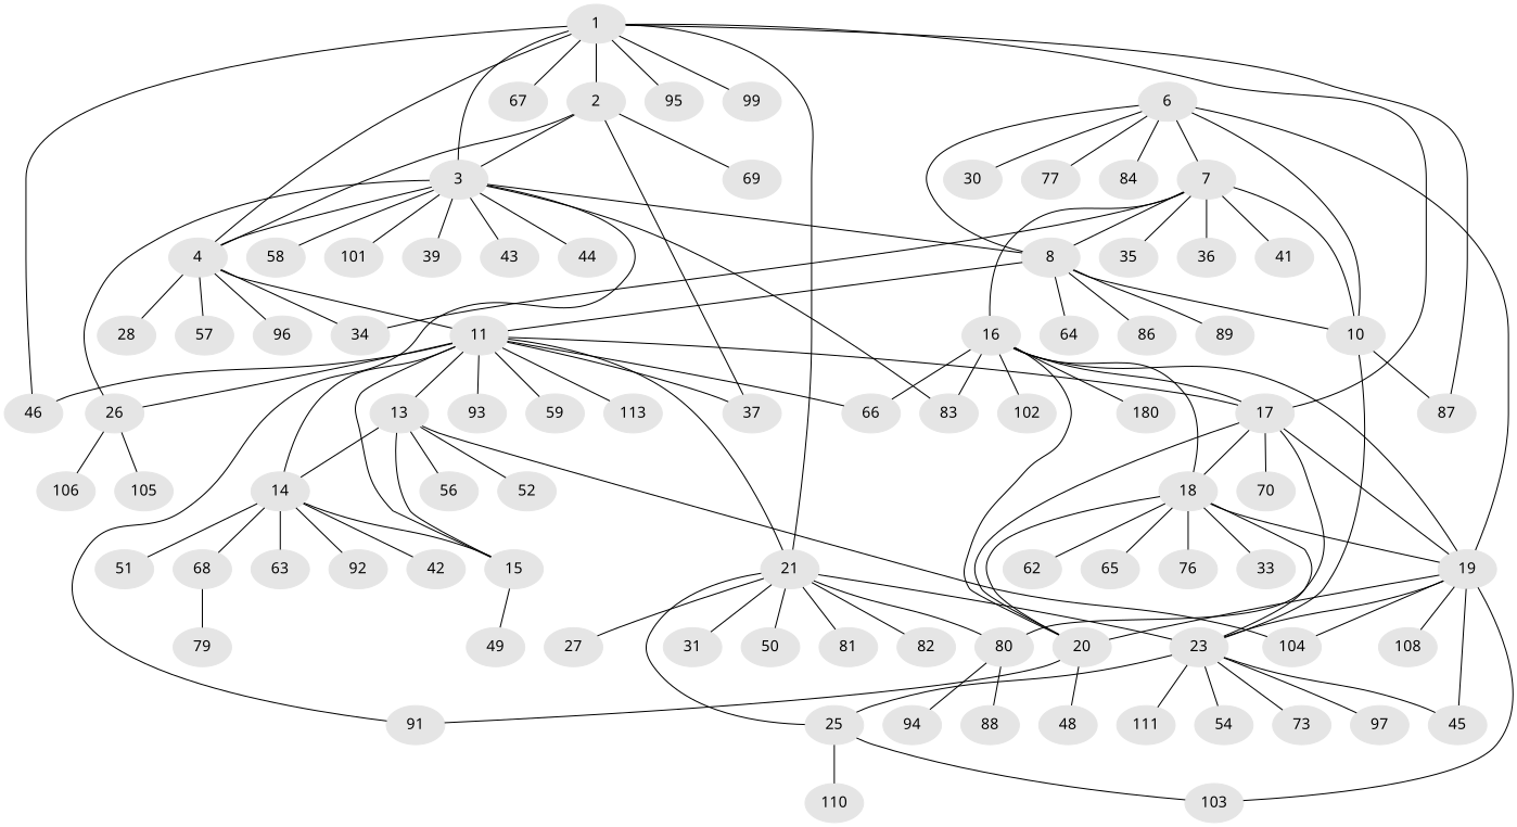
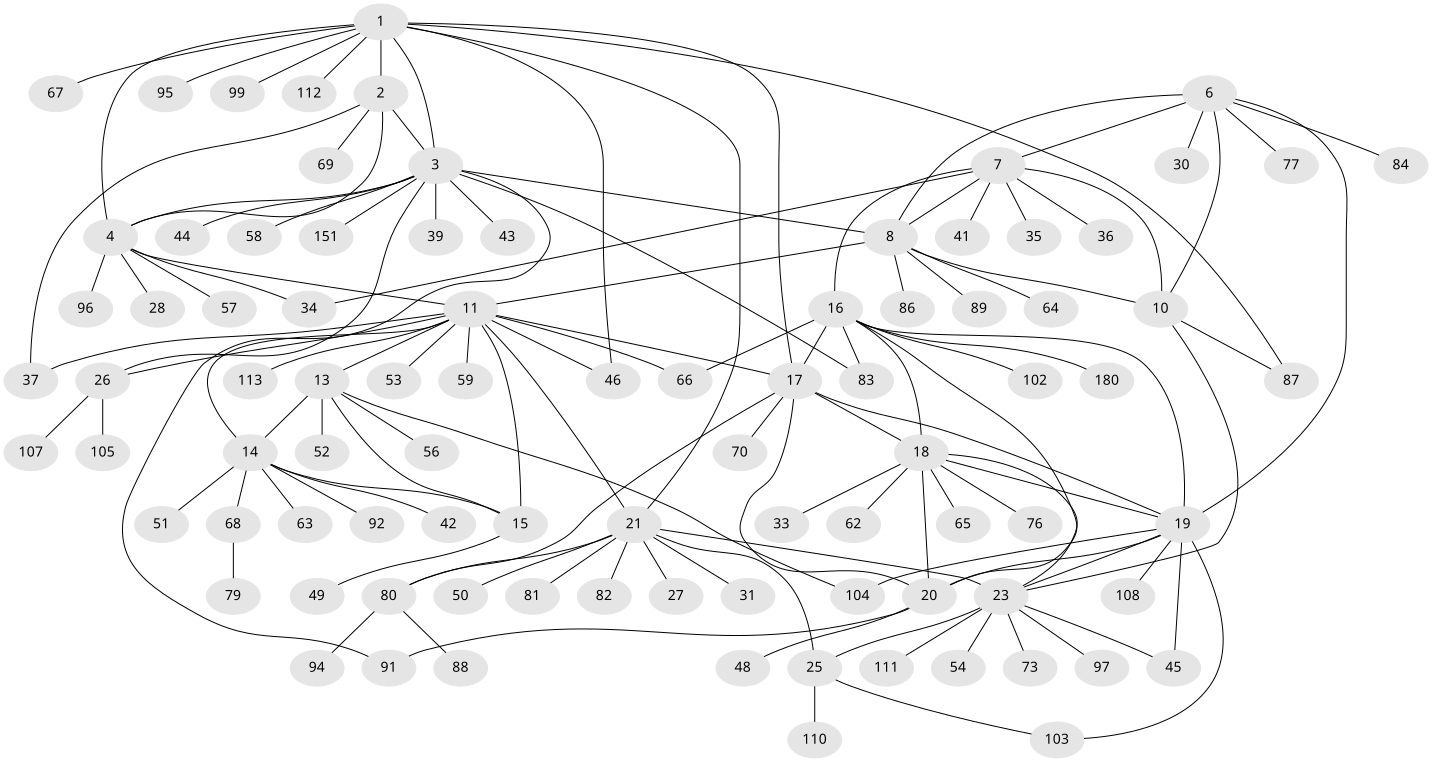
  graph {
    fontname="Noto Sans"
    node [color=gray90 fontname="Noto Sans" style=filled]
    edge [fontname="Noto Sans"]
    1 [super="+5"]
    2 [super="+29"]
    3 [super="+32"]
    4
    17 [super="+60"]
    21 [super="+22"]
    46
    67 [super="+109"]
    87
    95
    99
+   112
    37
    69
    8 [super="+40"]
    26 [super="+71"]
    39 [super="+72"]
    43
    44
    58
    83
    91
-   101
+   101 [label=151]
    11 [super="+12"]
    28
    34
    57
    96 [super="+98"]
    19 [super="+90"]
    18 [super="+47"]
    20
    70
    80
    23 [super="+24"]
    25 [super="+61"]
    27
    31
    50 [super="+107"]
    81
    82
    10
    64
    86
    89
    105
-   106
+   106 [label=107]
    13 [super="+93"]
    14 [super="+78"]
    15 [super="+38"]
-   53 [label=93]
+   53
    59
    66
    113
    6 [super="+74"]
    7 [super="+9"]
    30 [super="+85"]
    77
    84
    16 [super="+55"]
    35
    36
    41
    104
    45
    103
    108
    n67 [label=180]
    102
    54
    73
    97
    111
    52
    56
    42
    51
    63
    68 [super="+75"]
    92
    49
    79
    33
    62
    65
    76
    48
    88
    94
    110
    1 -- 2 [weight=2]
    1 -- 3 [weight=2]
    1 -- 4 [weight=2]
    1 -- 17
    1 -- 21
    1 -- 46
    1 -- 67
    1 -- 87
    1 -- 95
    1 -- 99
+   1 -- 112
    2 -- 3
    2 -- 4
    2 -- 37
    2 -- 69
    3 -- 4
    3 -- 8
    3 -- 26
    3 -- 39
    3 -- 43
    3 -- 44
    3 -- 58
    3 -- 83
    3 -- 91
    3 -- 101
    4 -- 11
    4 -- 28
    4 -- 34
    4 -- 57
    4 -- 96
    17 -- 19
    17 -- 18
    17 -- 20
    17 -- 70
    17 -- 80
    21 -- 80
    21 -- 23 [weight=4]
    21 -- 25 [weight=2]
    21 -- 27
    21 -- 31
    21 -- 50
    21 -- 81
    21 -- 82
    8 -- 11
    8 -- 10
    8 -- 64
    8 -- 86
    8 -- 89
    26 -- 105
    26 -- 106
    11 -- 17
    11 -- 21
    11 -- 46
    11 -- 37
    11 -- 26
    11 -- 13 [weight=2]
    11 -- 14 [weight=2]
    11 -- 15 [weight=2]
    11 -- 53
    11 -- 59
    11 -- 66
    11 -- 113
    19 -- 20
    19 -- 23
    19 -- 104
    19 -- 45
    19 -- 103
    19 -- 108
    18 -- 19
    18 -- 20
    18 -- 23
    18 -- 33
    18 -- 62
    18 -- 65
    18 -- 76
    20 -- 91
    20 -- 48
    80 -- 88
    80 -- 94
    23 -- 25 [weight=2]
    23 -- 45
    23 -- 54
    23 -- 73
    23 -- 97
    23 -- 111
    25 -- 103
    25 -- 110
    10 -- 87
    10 -- 23
    13 -- 14
    13 -- 15
    13 -- 104
    13 -- 52
    13 -- 56
    14 -- 15
    14 -- 42
    14 -- 51
    14 -- 63
    14 -- 68
    14 -- 92
    15 -- 49
    6 -- 8
    6 -- 19
    6 -- 10
    6 -- 7 [weight=2]
    6 -- 30
    6 -- 77
    6 -- 84
    7 -- 8 [weight=2]
    7 -- 34
    7 -- 10 [weight=2]
    7 -- 16 [weight=2]
    7 -- 35
    7 -- 36
    7 -- 41
    16 -- 17
    16 -- 83
    16 -- 19
    16 -- 18
    16 -- 20
    16 -- 66
    16 -- n67
    16 -- 102
    68 -- 79
  }
